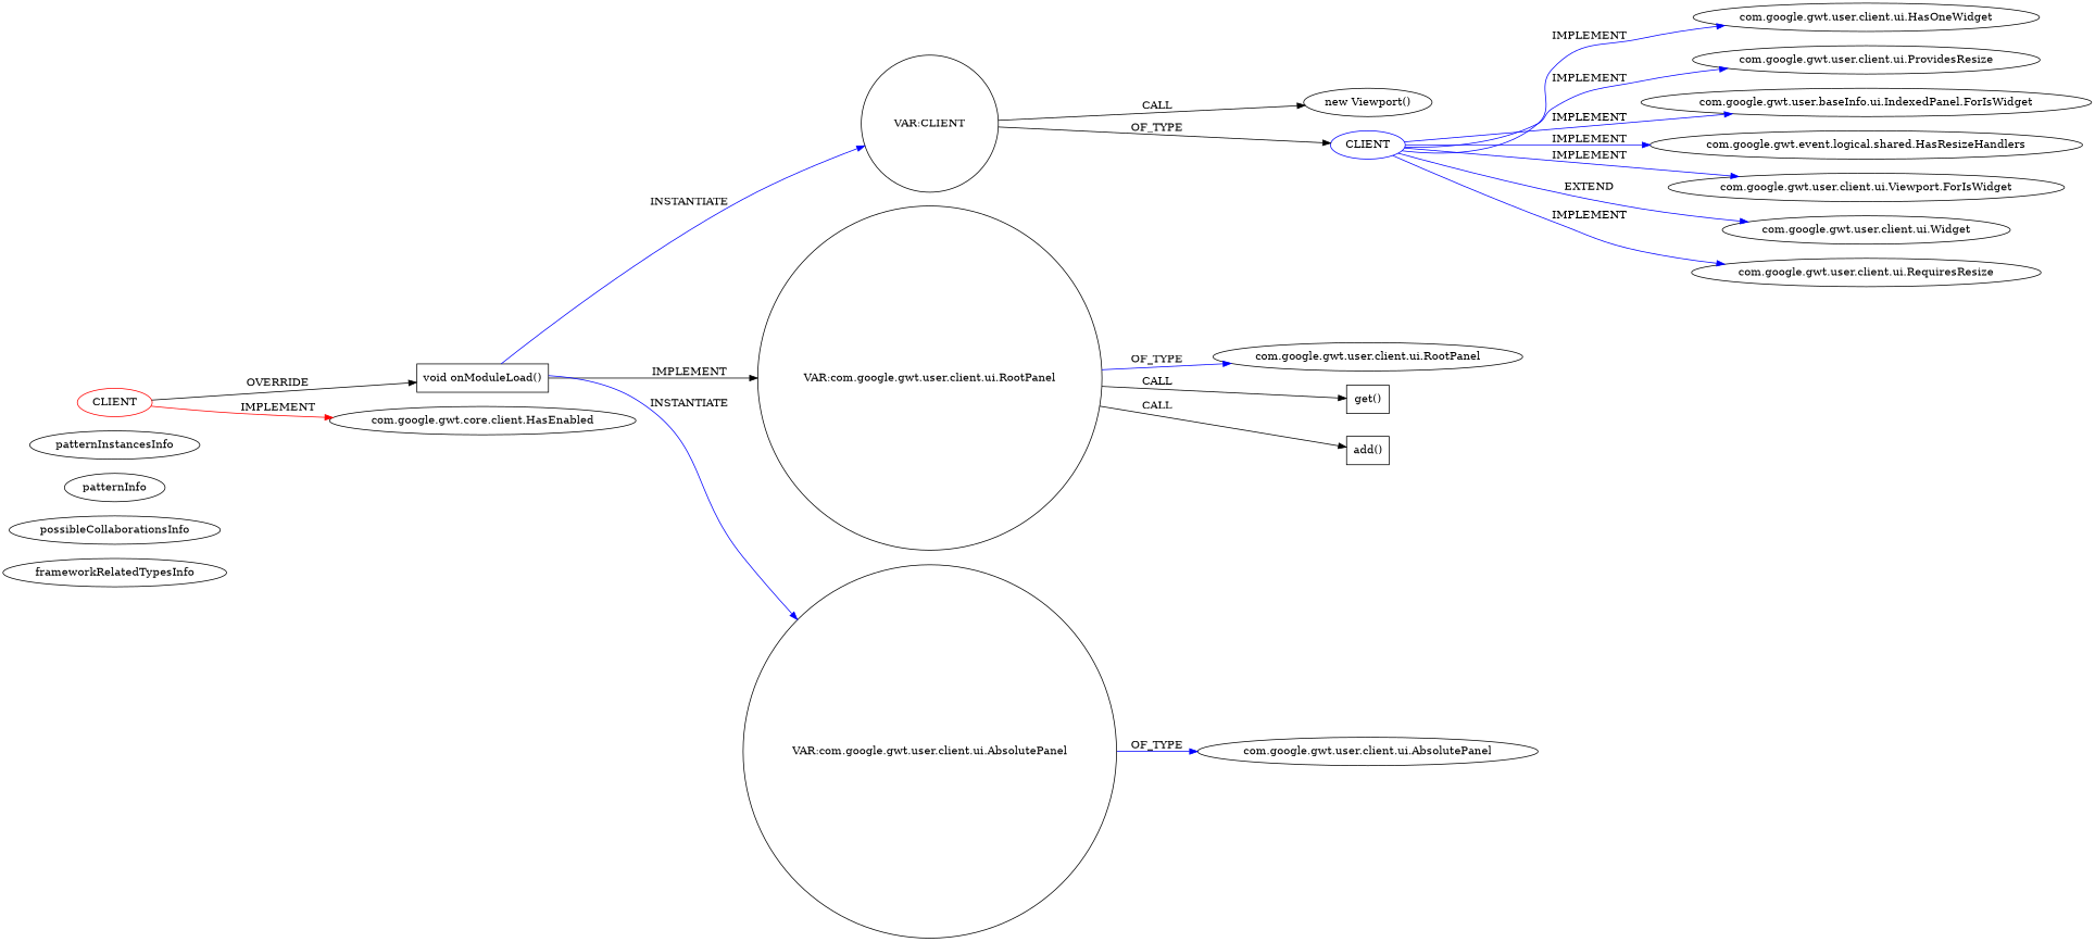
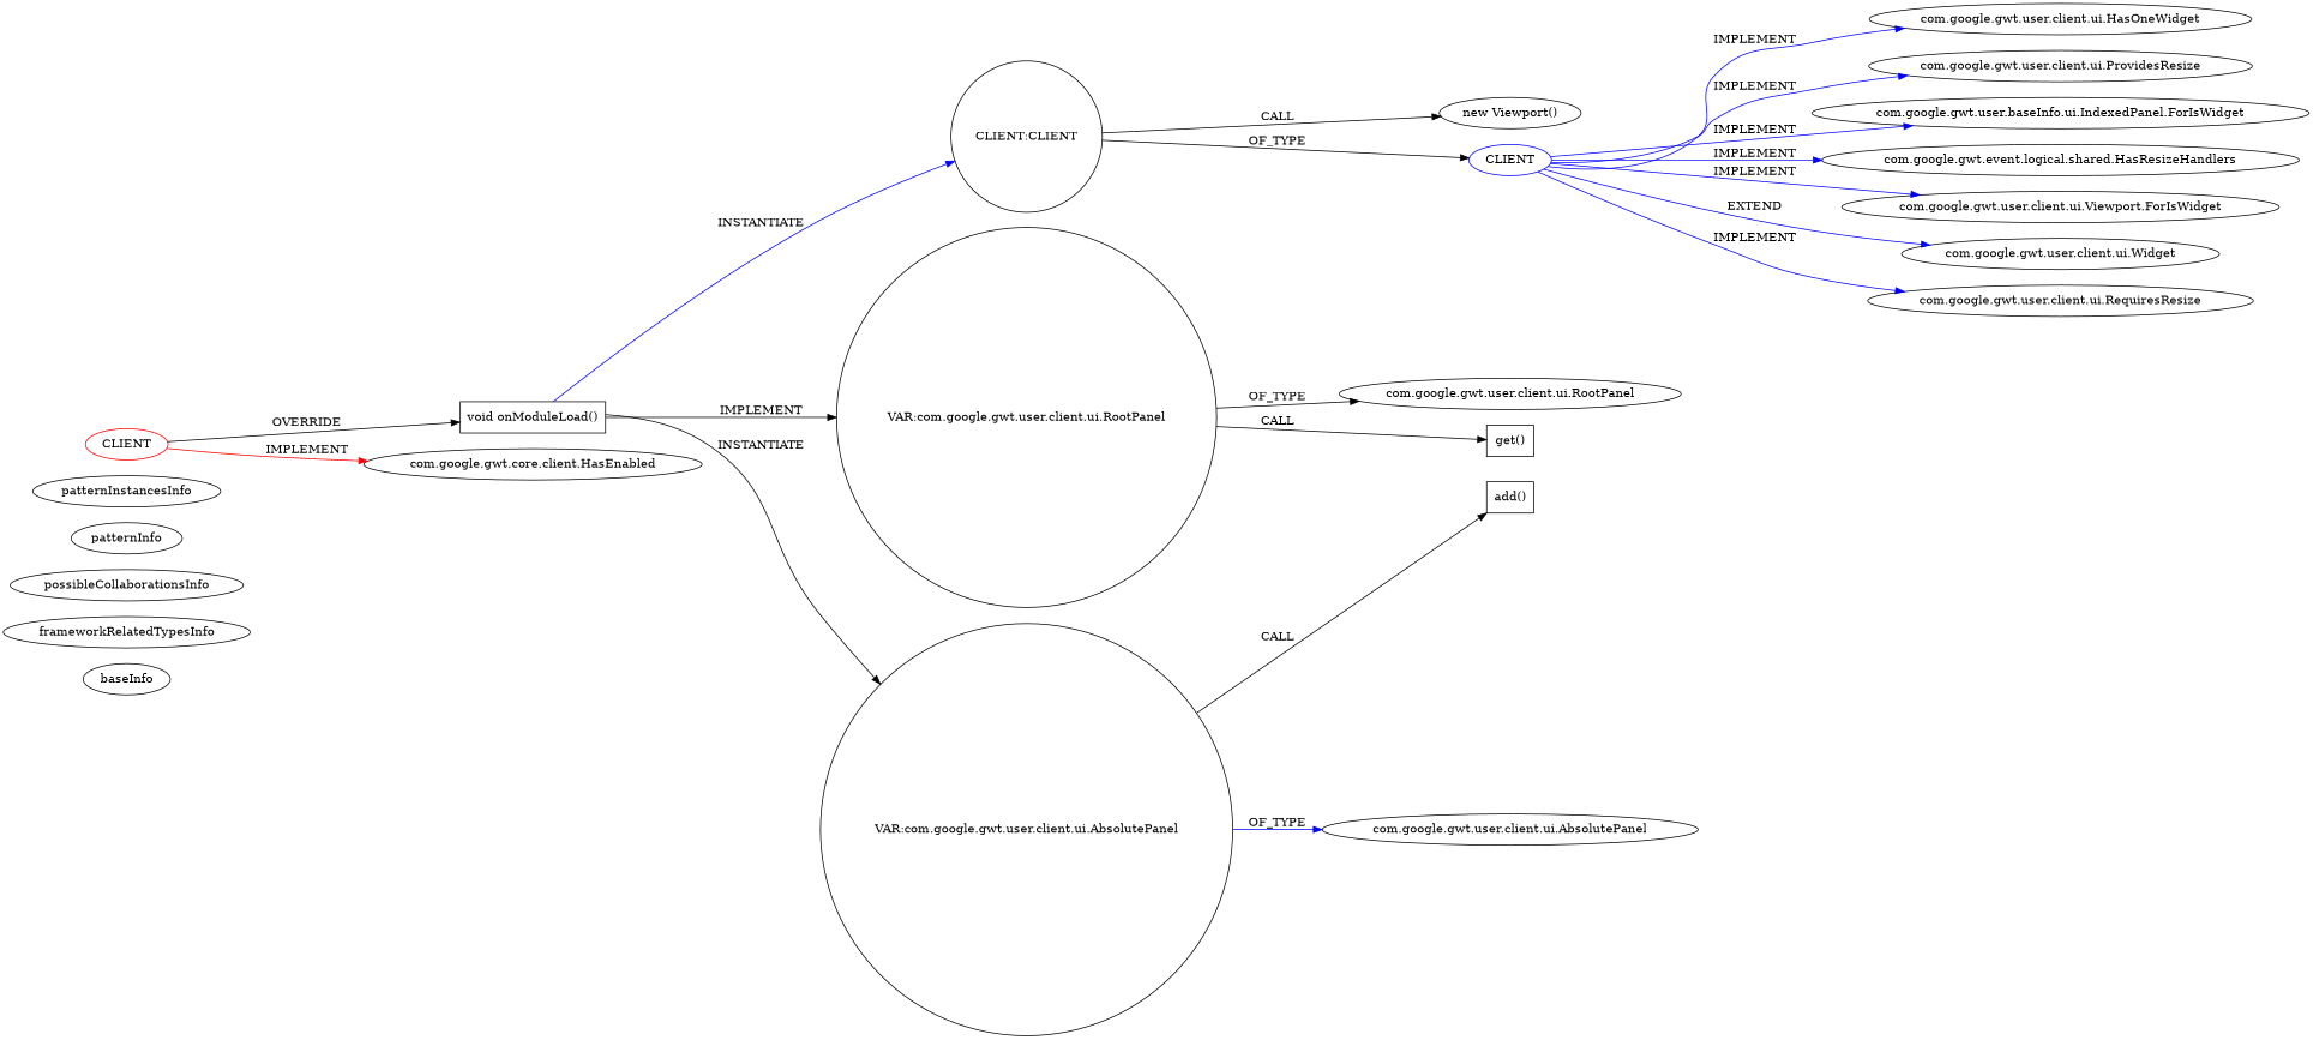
  digraph {
    rankdir=LR
    node [isFrameworkType=false vertexType=FRAMEWORK_INTERFACE_TYPE]
    edge [color=blue]
+   baseInfo [category=pattern graphId=1971 isAnonymous=false possibleRelation=true isFrameworkType="" vertexType=""]
    frameworkRelatedTypesInfo [0="com.google.gwt.core.client.EntryPoint" isFrameworkType="" vertexType=""]
    possibleCollaborationsInfo [0="1971~INSTANTIATION-OVERRIDING_METHOD_DECLARATION-~com.google.gwt.core.client.EntryPoint ~com.google.gwt.user.client.ui.HasOneWidget com.google.gwt.user.client.ui.HasEnabled com.google.gwt.event.logical.shared.HasResizeHandlers com.google.gwt.user.client.ui.ProvidesResize com.google.gwt.user.client.ui.RequiresResize com.google.gwt.user.client.ui.HasWidgets.ForIsWidget com.google.gwt.user.client.ui.Widget com.google.gwt.user.client.ui.IndexedPanel.ForIsWidget ~false~false" isFrameworkType="" vertexType=""]
    patternInfo [frequency=2.0 patternRootClient=0 isFrameworkType="" vertexType=""]
    patternInstancesInfo [0="Cauac-GXTProject~/Cauac-GXTProject/GXTProject-master/src/main/java/gxtproject/client/Main.java~Main~77" 1="rdomingonl-layoutTest~/rdomingonl-layoutTest/layoutTest-master/src/main/java/nl/tc/rd/exp/layouttest/client/Application.java~Application~4335" isFrameworkType="" vertexType=""]
    n6 [label="new Viewport()" vertexType=CONSTRUCTOR_CALL]
-   n7 [label="VAR:CLIENT" shape=circle vertexType=VARIABLE_EXPRESION]
+   n7 [label="CLIENT:CLIENT" shape=circle vertexType=VARIABLE_EXPRESION]
    n8 [color=blue label=CLIENT vertexType=REFERENCE_CLIENT_CLASS_DECLARATION]
    n9 [label="com.google.gwt.user.client.ui.HasOneWidget"]
    n10 [label="com.google.gwt.user.client.ui.ProvidesResize"]
    n11 [label="com.google.gwt.user.baseInfo.ui.IndexedPanel.ForIsWidget"]
    n12 [label="com.google.gwt.event.logical.shared.HasResizeHandlers"]
    n13 [label="com.google.gwt.user.client.ui.Viewport.ForIsWidget"]
    n14 [label="com.google.gwt.user.client.ui.Widget" vertexType=FRAMEWORK_CLASS_TYPE]
    n15 [label="com.google.gwt.user.client.ui.RequiresResize"]
    n16 [label="void onModuleLoad()" shape=box vertexType=OVERRIDING_METHOD_DECLARATION]
    n17 [label="VAR:com.google.gwt.user.client.ui.RootPanel" shape=circle vertexType=VARIABLE_EXPRESION]
    n18 [label="VAR:com.google.gwt.user.client.ui.AbsolutePanel" shape=circle vertexType=VARIABLE_EXPRESION]
    n19 [label="com.google.gwt.user.client.ui.RootPanel" vertexType=FRAMEWORK_CLASS_TYPE]
    n20 [label="get()" shape=box vertexType=INSIDE_CALL]
    n21 [label="com.google.gwt.user.client.ui.AbsolutePanel" vertexType=FRAMEWORK_CLASS_TYPE]
    n22 [label="add()" shape=box vertexType=INSIDE_CALL]
    n23 [color=red label=CLIENT vertexType=ROOT_CLIENT_CLASS_DECLARATION]
    n24 [label="com.google.gwt.core.client.HasEnabled"]
    n7 -> n6 [label=CALL color=""]
    n7 -> n8 [label=OF_TYPE color=""]
    n8 -> n9 [label=IMPLEMENT]
    n8 -> n10 [label=IMPLEMENT]
    n8 -> n11 [label=IMPLEMENT]
    n8 -> n12 [label=IMPLEMENT]
    n8 -> n13 [label=IMPLEMENT]
    n8 -> n14 [label=EXTEND]
    n8 -> n15 [label=IMPLEMENT]
    n16 -> n7 [label=INSTANTIATE]
    n16 -> n17 [label=IMPLEMENT color=""]
-   n16 -> n18 [label=INSTANTIATE]
-   n17 -> n19 [label=OF_TYPE]
+   n16 -> n18 [label=INSTANTIATE color=""]
+   n17 -> n19 [label=OF_TYPE color=""]
    n17 -> n20 [label=CALL color=""]
    n18 -> n21 [label=OF_TYPE]
-   n17 -> n22 [label=CALL color=""]
+   n18 -> n22 [label=CALL color=""]
    n23 -> n16 [label=OVERRIDE color=""]
    n23 -> n24 [color=red label=IMPLEMENT]
  }
